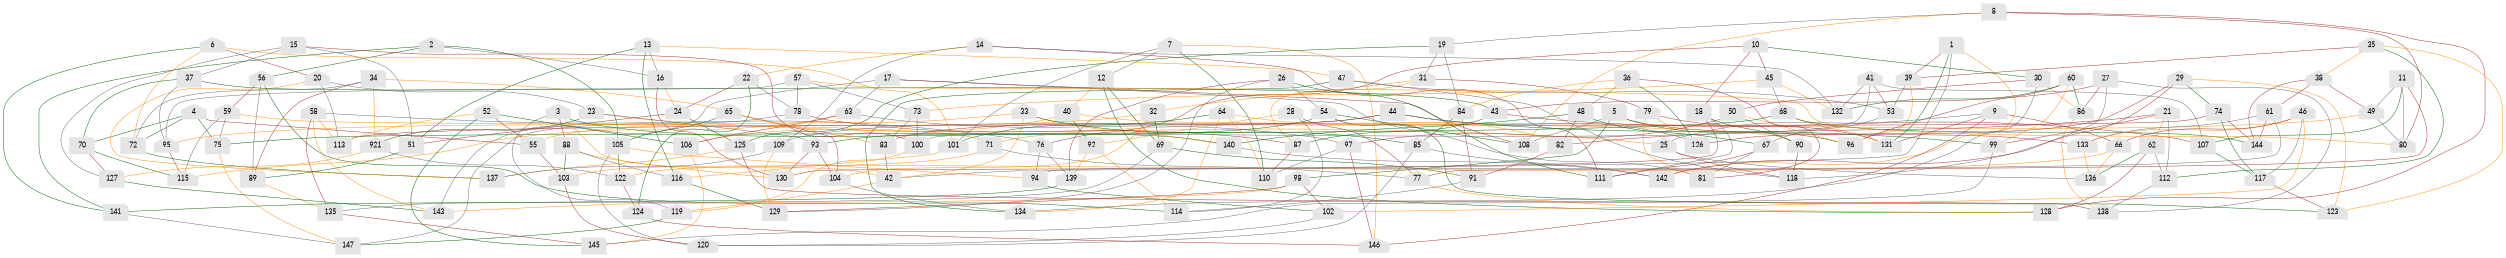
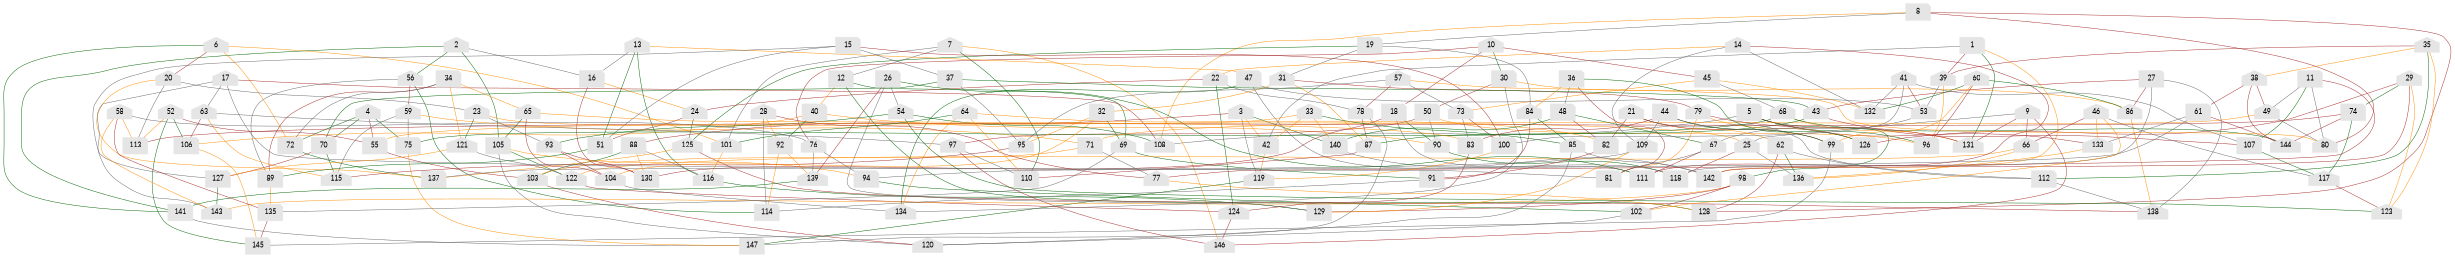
  graph {
    fontname=Lato
    node [color=gray90 fontname=Lato shape=house style=filled]
    edge [color=gray40 fontname=Lato]
    1 [shape=note]
    39
    42 [shape=note]
    131
    142 [shape=note]
    96 [shape=note]
    53
    119
    16 [shape=note]
    2
    56
    105 [shape=note]
    141 [shape=note]
    24
    130 [shape=note]
    114 [shape=note]
    89 [shape=note]
    59
    94 [shape=note]
    122
    120
    147 [shape=note]
    3
    88 [shape=note]
    140 [shape=note]
    116
    103
    55 [shape=note]
    4
    70 [shape=note]
    72 [shape=note]
    75 [shape=note]
    127 [shape=note]
    115
    137 [shape=note]
    5 [shape=note]
    98
    108
    133
    143
    129 [shape=note]
    102
    136
    6
    20
    101
    23
    113 [shape=note]
    7
    12 [shape=note]
    110 [shape=note]
    146
    128 [shape=note]
    40 [shape=note]
    69
    8 [shape=note]
    19 [shape=note]
    80
    31
    84
    125
    9
    25
    66
    118 [shape=note]
    18 [shape=note]
    10
    30 [shape=note]
    45 [shape=note]
    76
    111 [shape=note]
    90
    86
    50 [shape=note]
    134
    132
    68
    73
    139
    11 [shape=note]
    49
    77
    107 [shape=note]
    71 [shape=note]
    117
    92 [shape=note]
    106 [shape=note]
    135 [shape=note]
    91 [shape=note]
    13
    47 [shape=note]
    51 [shape=note]
    14
    22
    109
    78
    124
    15 [shape=note]
    37 [shape=note]
    100 [shape=note]
    43
    95
    17
    63
    81 [shape=note]
    97
    32 [shape=note]
    79
    87
    85
    138
    93
-   121 [label=921]
+   121
    62 [shape=note]
    21
    82 [shape=note]
    99
    112 [shape=note]
    145 [shape=note]
    104
    26 [shape=note]
    54
    123
    27 [shape=note]
    28
    29
    74 [shape=note]
    126 [shape=note]
    144
    33
    34 [shape=note]
    65
    83 [shape=note]
    35
    38
    61 [shape=note]
    36 [shape=note]
    48 [shape=note]
    67
    41
    44 [shape=note]
    46
    52
    57
    58
    60
    64
    1 -- 39 [color=brown]
    1 -- 42
    1 -- 131 [color=darkgreen]
    1 -- 142 [color=darkorange]
    39 -- 96 [color=darkorange]
    39 -- 53
    42 -- 119 [color=darkorange]
    53 -- 67
    119 -- 147 [color=darkgreen]
    16 -- 24 [color=darkorange]
    16 -- 130 [color=brown]
    2 -- 16
    2 -- 56 [color=darkgreen]
    2 -- 105 [color=darkgreen]
    2 -- 141 [color=darkgreen]
    56 -- 114 [color=darkgreen]
    56 -- 89
    56 -- 59 [color=brown]
    105 -- 94 [color=darkorange]
    105 -- 122 [color=darkgreen]
    105 -- 120
    141 -- 147
    24 -- 125 [color=darkgreen]
    24 -- 51 [color=brown]
    89 -- 135 [color=darkorange]
    59 -- 75
    59 -- 115
    59 -- 71 [color=darkorange]
    94 -- 102 [color=darkgreen]
    122 -- 124 [color=brown]
    3 -- 42 [color=darkorange]
    3 -- 119
    3 -- 88 [color=brown]
    3 -- 140 [color=darkgreen]
    88 -- 130 [color=darkorange]
    88 -- 116
    88 -- 103 [color=darkgreen]
    140 -- 142
    116 -- 129 [color=darkgreen]
    103 -- 120 [color=brown]
    55 -- 103 [color=brown]
    4 -- 55 [color=brown]
    4 -- 70 [color=darkgreen]
    4 -- 72 [color=darkgreen]
    4 -- 75 [color=darkgreen]
    70 -- 127 [color=brown]
    70 -- 115 [color=darkgreen]
    72 -- 137 [color=darkgreen]
    75 -- 147 [color=darkorange]
    127 -- 143 [color=darkgreen]
    5 -- 96 [color=darkgreen]
    5 -- 98 [color=darkgreen]
    5 -- 108
    5 -- 133 [color=brown]
    98 -- 143 [color=darkorange]
    98 -- 129 [color=brown]
    98 -- 102 [color=brown]
    133 -- 136 [color=darkorange]
    102 -- 120
    6 -- 141 [color=darkgreen]
    6 -- 72 [color=darkorange]
    6 -- 20 [color=brown]
    6 -- 101 [color=darkorange]
    20 -- 137 [color=darkorange]
    20 -- 23
    20 -- 113
    101 -- 116 [color=darkorange]
    23 -- 25 [color=darkorange]
    23 -- 93
    23 -- 121 [color=darkgreen]
    7 -- 101
    7 -- 12
    7 -- 110 [color=darkgreen]
    7 -- 146 [color=darkorange]
    12 -- 128 [color=darkgreen]
    12 -- 40 [color=darkorange]
    12 -- 69 [color=darkgreen]
    40 -- 90 [color=darkorange]
    40 -- 92 [color=darkgreen]
    40 -- 106 [color=darkorange]
    69 -- 135
    69 -- 91 [color=darkgreen]
    8 -- 108 [color=darkorange]
    8 -- 128 [color=brown]
    8 -- 19
    8 -- 80 [color=brown]
    19 -- 31
    19 -- 84
    19 -- 125 [color=darkgreen]
    31 -- 32 [color=darkorange]
    31 -- 79 [color=brown]
    31 -- 87 [color=darkorange]
    84 -- 91 [color=brown]
    84 -- 85 [color=darkgreen]
    125 -- 137 [color=darkorange]
    125 -- 138 [color=brown]
    9 -- 131 [color=brown]
    9 -- 146 [color=brown]
    9 -- 25
    9 -- 66 [color=brown]
    25 -- 136
    25 -- 118 [color=brown]
    66 -- 122 [color=darkorange]
    66 -- 136 [color=darkorange]
    18 -- 130 [color=brown]
    18 -- 111
    18 -- 90 [color=darkgreen]
    10 -- 18 [color=brown]
    10 -- 30 [color=darkgreen]
    10 -- 45 [color=brown]
    10 -- 76 [color=brown]
    30 -- 86 [color=darkorange]
    30 -- 50 [color=brown]
    30 -- 134
    45 -- 132 [color=darkorange]
    45 -- 68
    45 -- 73 [color=darkorange]
    76 -- 94
    76 -- 139
    90 -- 118 [color=darkgreen]
    86 -- 138 [color=darkorange]
    50 -- 96 [color=darkorange]
    50 -- 90
    50 -- 97 [color=brown]
    68 -- 131 [color=darkorange]
    68 -- 75 [color=darkgreen]
    68 -- 144 [color=darkgreen]
    73 -- 100 [color=brown]
    73 -- 83
    139 -- 141 [color=darkgreen]
    11 -- 80
    11 -- 49
    11 -- 77 [color=brown]
    11 -- 107 [color=darkgreen]
    49 -- 80
    49 -- 71 [color=darkorange]
    77 -- 128 [color=darkorange]
    107 -- 117 [color=darkgreen]
    71 -- 103 [color=darkorange]
    71 -- 77
    117 -- 123 [color=brown]
    92 -- 114 [color=darkorange]
    92 -- 139 [color=darkorange]
    106 -- 145 [color=darkorange]
    135 -- 145 [color=brown]
    91 -- 114
    13 -- 16
    13 -- 116 [color=darkgreen]
    13 -- 47 [color=darkorange]
    13 -- 51 [color=darkgreen]
    47 -- 53
    47 -- 118
    47 -- 134 [color=darkgreen]
    51 -- 89 [color=darkgreen]
    14 -- 111 [color=brown]
    14 -- 132
    14 -- 22 [color=darkorange]
    14 -- 109
    22 -- 24 [color=brown]
    22 -- 78
    22 -- 124 [color=darkgreen]
    109 -- 137
    109 -- 129 [color=darkorange]
    78 -- 147
    78 -- 87 [color=brown]
    124 -- 146 [color=brown]
    15 -- 127
    15 -- 51
    15 -- 37
    15 -- 100 [color=brown]
    37 -- 70 [color=darkgreen]
    37 -- 43 [color=darkgreen]
    37 -- 95
    100 -- 119 [color=darkorange]
    43 -- 107 [color=brown]
    43 -- 87 [color=darkgreen]
    95 -- 115 [color=brown]
    17 -- 108 [color=brown]
    17 -- 143
    17 -- 63
    17 -- 81
    63 -- 115 [color=darkorange]
    63 -- 106 [color=brown]
    63 -- 97
    97 -- 110
    97 -- 146 [color=brown]
    32 -- 69 [color=darkgreen]
    32 -- 95 [color=darkorange]
    32 -- 104 [color=darkorange]
    79 -- 131 [color=brown]
    79 -- 81 [color=darkorange]
    79 -- 126 [color=darkorange]
    87 -- 110 [color=brown]
    85 -- 142
    85 -- 120
    93 -- 130 [color=brown]
    93 -- 104 [color=brown]
    121 -- 122
    121 -- 127 [color=darkorange]
    62 -- 136 [color=darkgreen]
    62 -- 128 [color=brown]
    62 -- 112
    21 -- 62 [color=darkorange]
    21 -- 82 [color=brown]
    21 -- 99 [color=brown]
    21 -- 112
    82 -- 91 [color=brown]
    99 -- 145
    112 -- 138
    104 -- 134
    26 -- 129
    26 -- 111 [color=darkgreen]
    26 -- 139 [color=brown]
    26 -- 54
    54 -- 108 [color=darkgreen]
    54 -- 93 [color=darkgreen]
    54 -- 123 [color=darkgreen]
    27 -- 118
    27 -- 86 [color=brown]
    27 -- 43 [color=brown]
    27 -- 138
    28 -- 114
    28 -- 77 [color=brown]
    28 -- 92 [color=darkorange]
    29 -- 142 [color=brown]
    29 -- 123 [color=darkorange]
    29 -- 74 [color=darkgreen]
    29 -- 126 [color=brown]
    74 -- 113 [color=brown]
    74 -- 117 [color=darkgreen]
    74 -- 144 [color=brown]
    33 -- 42 [color=darkorange]
    33 -- 140 [color=darkorange]
    33 -- 55 [color=darkorange]
    33 -- 85 [color=darkgreen]
    34 -- 89 [color=brown]
    34 -- 72
    34 -- 121 [color=darkorange]
    34 -- 65 [color=darkorange]
    65 -- 105 [color=darkgreen]
    65 -- 104 [color=brown]
    65 -- 83 [color=darkorange]
-   83 -- 42 [color=brown]
+   83 -- 124 [color=brown]
    35 -- 39 [color=brown]
    35 -- 112 [color=darkgreen]
    35 -- 123 [color=darkorange]
    35 -- 38 [color=darkorange]
    38 -- 49 [color=brown]
    38 -- 144 [color=brown]
    38 -- 61 [color=brown]
    61 -- 94
    61 -- 133
    61 -- 144 [color=brown]
    36 -- 84 [color=darkorange]
    36 -- 81 [color=brown]
    36 -- 126 [color=darkgreen]
    36 -- 48
    48 -- 140 [color=darkgreen]
    48 -- 82 [color=brown]
    48 -- 67 [color=darkgreen]
    67 -- 111 [color=brown]
    67 -- 81
    41 -- 53 [color=brown]
    41 -- 132
    41 -- 107
    41 -- 100
    44 -- 109
    44 -- 99 [color=darkgreen]
    44 -- 126
    44 -- 83 [color=brown]
    46 -- 133 [color=darkorange]
    46 -- 102 [color=darkorange]
    46 -- 66 [color=brown]
    46 -- 117
    52 -- 55 [color=brown]
    52 -- 113 [color=darkorange]
    52 -- 106 [color=darkgreen]
    52 -- 145 [color=darkgreen]
    57 -- 80 [color=darkorange]
    57 -- 73
    57 -- 78 [color=brown]
    57 -- 95
    58 -- 143 [color=darkorange]
    58 -- 113 [color=darkorange]
    58 -- 76
    58 -- 135 [color=brown]
    60 -- 96 [color=brown]
    60 -- 86 [color=darkgreen]
    60 -- 132 [color=darkgreen]
    60 -- 99 [color=darkorange]
    64 -- 101 [color=darkgreen]
    64 -- 110 [color=darkorange]
    64 -- 134 [color=darkorange]
    64 -- 82 [color=darkorange]
  }
